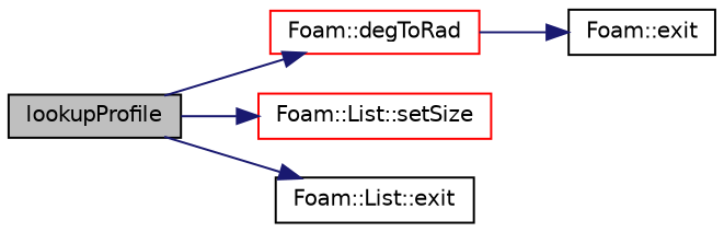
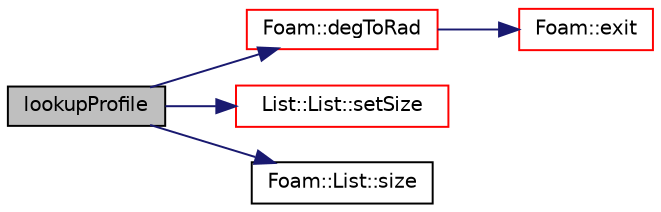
  digraph {
    rankdir=LR
    node [color=red fontname=Helvetica fontsize=10 shape=record]
    edge [color=midnightblue fontname=Helvetica fontsize=10 labelfontname=Helvetica labelfontsize=10 style=solid]
    n1 [color=black fillcolor=grey75 fontcolor=black height=0.2 label=lookupProfile style=filled width=0.4]
    n2 [height=0.2 label="Foam::degToRad" width=0.4]
-   n3 [height=0.2 label="Foam::List::setSize" width=0.4]
-   n4 [color=black height=0.2 label="Foam::List::exit" width=0.4]
-   n5 [color=black height=0.2 label="Foam::exit" width=0.4]
+   n3 [height=0.2 label="List::List::setSize" width=0.4]
+   n4 [color=black height=0.2 label="Foam::List::size" width=0.4]
+   n5 [height=0.2 label="Foam::exit" width=0.4]
    n1 -> n2
    n1 -> n3
    n1 -> n4
    n2 -> n5
  }
